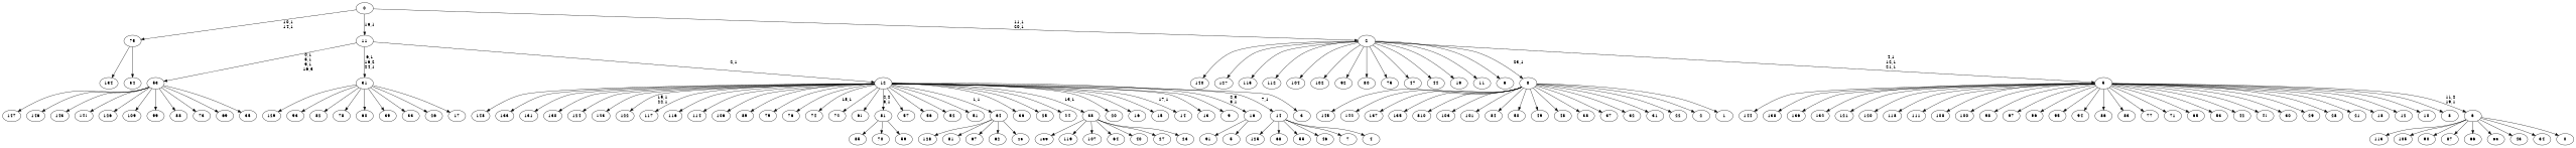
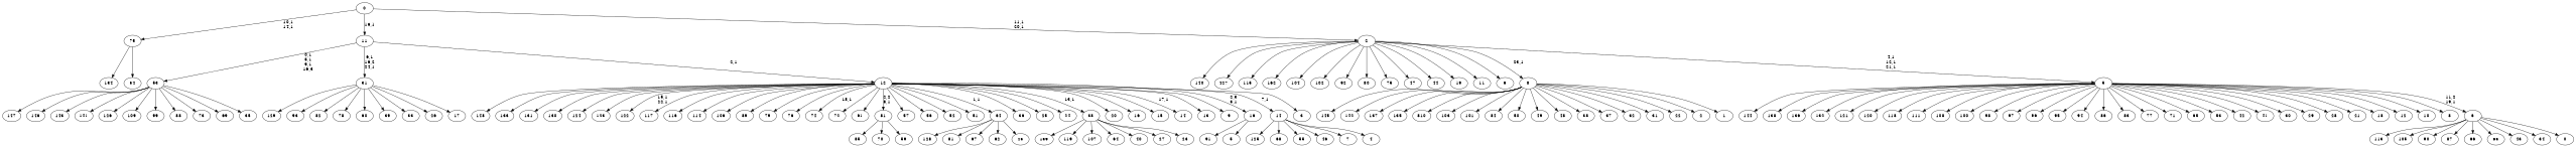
  digraph {
    n1 [label=148]
    n2 [label=147]
    n3 [label=146]
    n4 [label=145]
    n5 [label=144]
    n6 [label=143]
    n7 [label=142]
    n8 [label=141]
    n9 [label=140]
    n10 [label=139]
    n11 [label=138]
    n12 [label=137]
    n13 [label=136]
    n14 [label=135]
    n15 [label=134]
    n16 [label=133]
    n17 [label=132]
    n18 [label=131]
    n19 [label=130]
    n20 [label=129]
    n21 [label=128]
-   n22 [label=127]
+   n22 [label=427]
    n23 [label=126]
    n24 [label=125]
    n25 [label=124]
    n26 [label=123]
    n27 [label=122]
    n28 [label=121]
    n29 [label=120]
    n30 [label=119]
    n31 [label=118]
    n32 [label=117]
    n33 [label=116]
    n34 [label=115]
    n35 [label=114]
    n36 [label=113]
-   n37 [label=112]
+   n37 [label=162]
    n38 [label=111]
    n39 [label=810]
    n40 [label=109]
    n41 [label=108]
    n42 [label=107]
    n43 [label=106]
    n44 [label=105]
    n45 [label=104]
    n46 [label=103]
    n47 [label=102]
    n48 [label=101]
    n49 [label=100]
    n50 [label=99]
    n51 [label=98]
    n52 [label=97]
    n53 [label=96]
    n54 [label=95]
    n55 [label=94]
    n56 [label=93]
    n57 [label=92]
    n58 [label=91]
    n59 [label=90]
    n60 [label=89]
    n61 [label=88]
    n62 [label=87]
    n63 [label=86]
    n64 [label=85]
    n65 [label=84]
    n66 [label=83]
    n67 [label=82]
    n68 [label=81]
    n69 [label=80]
    n70 [label=79]
    n71 [label=78]
    n72 [label=77]
    n73 [label=76]
    n74 [label=75]
    n75 [label=74]
    n76 [label=73]
    n77 [label=72]
    n78 [label=71]
    n79 [label=70]
    n80 [label=69]
    n81 [label=68]
    n82 [label=67]
    n83 [label=66]
    n84 [label=65]
    n85 [label=64]
    n86 [label=63]
    n87 [label=62]
    n88 [label=61]
    n89 [label=60]
    n90 [label=59]
    81
    n92 [label=57]
    n93 [label=56]
    n94 [label=55]
    n95 [label=54]
    75
    n97 [label=53]
    n98 [label=52]
    n99 [label=51]
    n100 [label=50]
    n101 [label=49]
    n102 [label=48]
    n103 [label=47]
    n104 [label=46]
    n105 [label=45]
    64
    n107 [label=44]
    n108 [label=43]
    n109 [label=42]
    n110 [label=41]
    n111 [label=40]
    n112 [label=39]
    n113 [label=38]
    n114 [label=37]
    n115 [label=36]
    n116 [label=35]
    53
    n118 [label=34]
    n119 [label=33]
    n120 [label=32]
    n121 [label=31]
    n122 [label=30]
    n123 [label=29]
    n124 [label=28]
    n125 [label=27]
    n126 [label=26]
    n127 [label=25]
    n128 [label=24]
    n129 [label=23]
    38
    n131 [label=22]
    n132 [label=21]
    n133 [label=20]
    n134 [label=19]
    n135 [label=18]
    n136 [label=17]
    31
    n138 [label=16]
    n139 [label=15]
    n140 [label=14]
    n141 [label=13]
    n142 [label=12]
    n143 [label=11]
    n144 [label=10]
    n145 [label=9]
    n146 [label=8]
    n147 [label=7]
    n148 [label=6]
    n149 [label=5]
    16
    n151 [label=4]
    14
    n153 [label=3]
    12
    11
    n156 [label=2]
    n157 [label=1]
    8
    n159 [label=0]
    6
    5
    2
    0
    81 -> n64
    81 -> n79
    81 -> n90
    75 -> n15
    75 -> n95
    64 -> n21
    64 -> n68
    64 -> n82
    64 -> n87
    64 -> n105
    53 -> n2
    53 -> n3
    53 -> n6
    53 -> n8
    53 -> n23
    53 -> n40
    53 -> n50
    53 -> n61
    53 -> n76
    53 -> n80
    53 -> n116
    38 -> n10
    38 -> n30
    38 -> n42
    38 -> n85
    38 -> n111
    38 -> n125
    38 -> n129
    31 -> n20
    31 -> n56
    31 -> n67
    31 -> n71
    31 -> n89
    31 -> n112
    31 -> n119
    31 -> n126
    31 -> n136
    16 -> n58
    16 -> n149
    14 -> n24
    14 -> n81
    14 -> n94
    14 -> n104
    14 -> n147
    14 -> n151
    12 -> n1
    12 -> n16
    12 -> n18
    12 -> n19
    12 -> n25
    12 -> n26
    12 -> n27 [label="15,1\n22,1"]
    12 -> n32
    12 -> n33
    12 -> n35
    12 -> n43
    12 -> n60
    12 -> n70
    12 -> n73
    12 -> n75 [label="18,1"]
    12 -> n77
    12 -> n88
    12 -> 81 [label="2,2\n8,1"]
    12 -> n92
    12 -> n93
    12 -> n98
    12 -> n99
    12 -> 64 [label="1,1"]
    12 -> n115
    12 -> n127
    12 -> n128
    12 -> 38 [label="13,1"]
    12 -> n133
    12 -> n138
    12 -> n139
    12 -> n140 [label="17,1"]
    12 -> n141
    12 -> n145
    12 -> 16 [label="2,3\n3,1"]
    12 -> 14 [label="7,1"]
    12 -> n153
    11 -> 53 [label="0,1\n5,1\n9,1\n16,3"]
    11 -> 31 [label="6,1\n16,2\n24,1"]
    11 -> 12 [label="2,1"]
    8 -> n4
    8 -> n7
    8 -> n12
    8 -> n14
    8 -> n39
    8 -> n46
    8 -> n48
    8 -> n65
    8 -> n100
    8 -> n101
    8 -> n102
    8 -> n113
    8 -> n114
    8 -> n120
    8 -> n121
    8 -> n131
    8 -> n156
    8 -> n157
    6 -> n36
    6 -> n44
    6 -> n59
    6 -> n62
    6 -> n83
    6 -> n86
    6 -> n108
    6 -> n118
    6 -> n159
    5 -> n5
    5 -> n11
    5 -> n13
    5 -> n17
    5 -> n28
    5 -> n29
    5 -> n31
    5 -> n38
    5 -> n41
    5 -> n49
    5 -> n51
    5 -> n52
    5 -> n53
    5 -> n54
    5 -> n55
    5 -> n63
    5 -> n66
    5 -> n72
    5 -> n78
    5 -> n84
    5 -> n97
    5 -> n109
    5 -> n110
    5 -> n122
    5 -> n123
    5 -> n124
    5 -> n132
    5 -> n135
    5 -> n142
    5 -> n144
    5 -> n146
    5 -> 6 [label="11,2\n19,1"]
    2 -> n9
    2 -> n22
    2 -> n34
    2 -> n37
    2 -> n45
    2 -> n47
    2 -> n57
    2 -> n69
    2 -> n74
    2 -> n103
    2 -> n107
    2 -> n134
    2 -> n143
    2 -> n148
    2 -> 8 [label="23,1"]
    2 -> 5 [label="4,1\n12,1\n21,1"]
    0 -> 75 [label="10,1\n14,1"]
    0 -> 11 [label="16,1"]
    0 -> 2 [label="11,1\n20,1"]
  }
